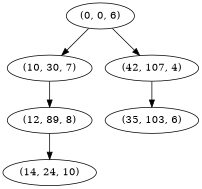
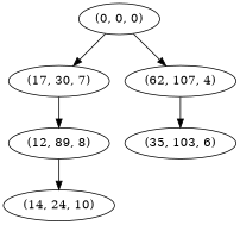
  digraph {
-   "(0, 0, 0)" [label="(0, 0, 6)"]
-   "(10, 30, 7)"
-   "(42, 107, 4)"
+   "(0, 0, 0)"
+   "(10, 30, 7)" [label="(17, 30, 7)"]
+   "(42, 107, 4)" [label="(62, 107, 4)"]
    n4 [label="(12, 89, 8)"]
    n5 [label="(35, 103, 6)"]
    "(14, 24, 10)"
    "(0, 0, 0)" -> "(10, 30, 7)"
    "(0, 0, 0)" -> "(42, 107, 4)"
    "(10, 30, 7)" -> n4
    "(42, 107, 4)" -> n5
    n4 -> "(14, 24, 10)"
  }
